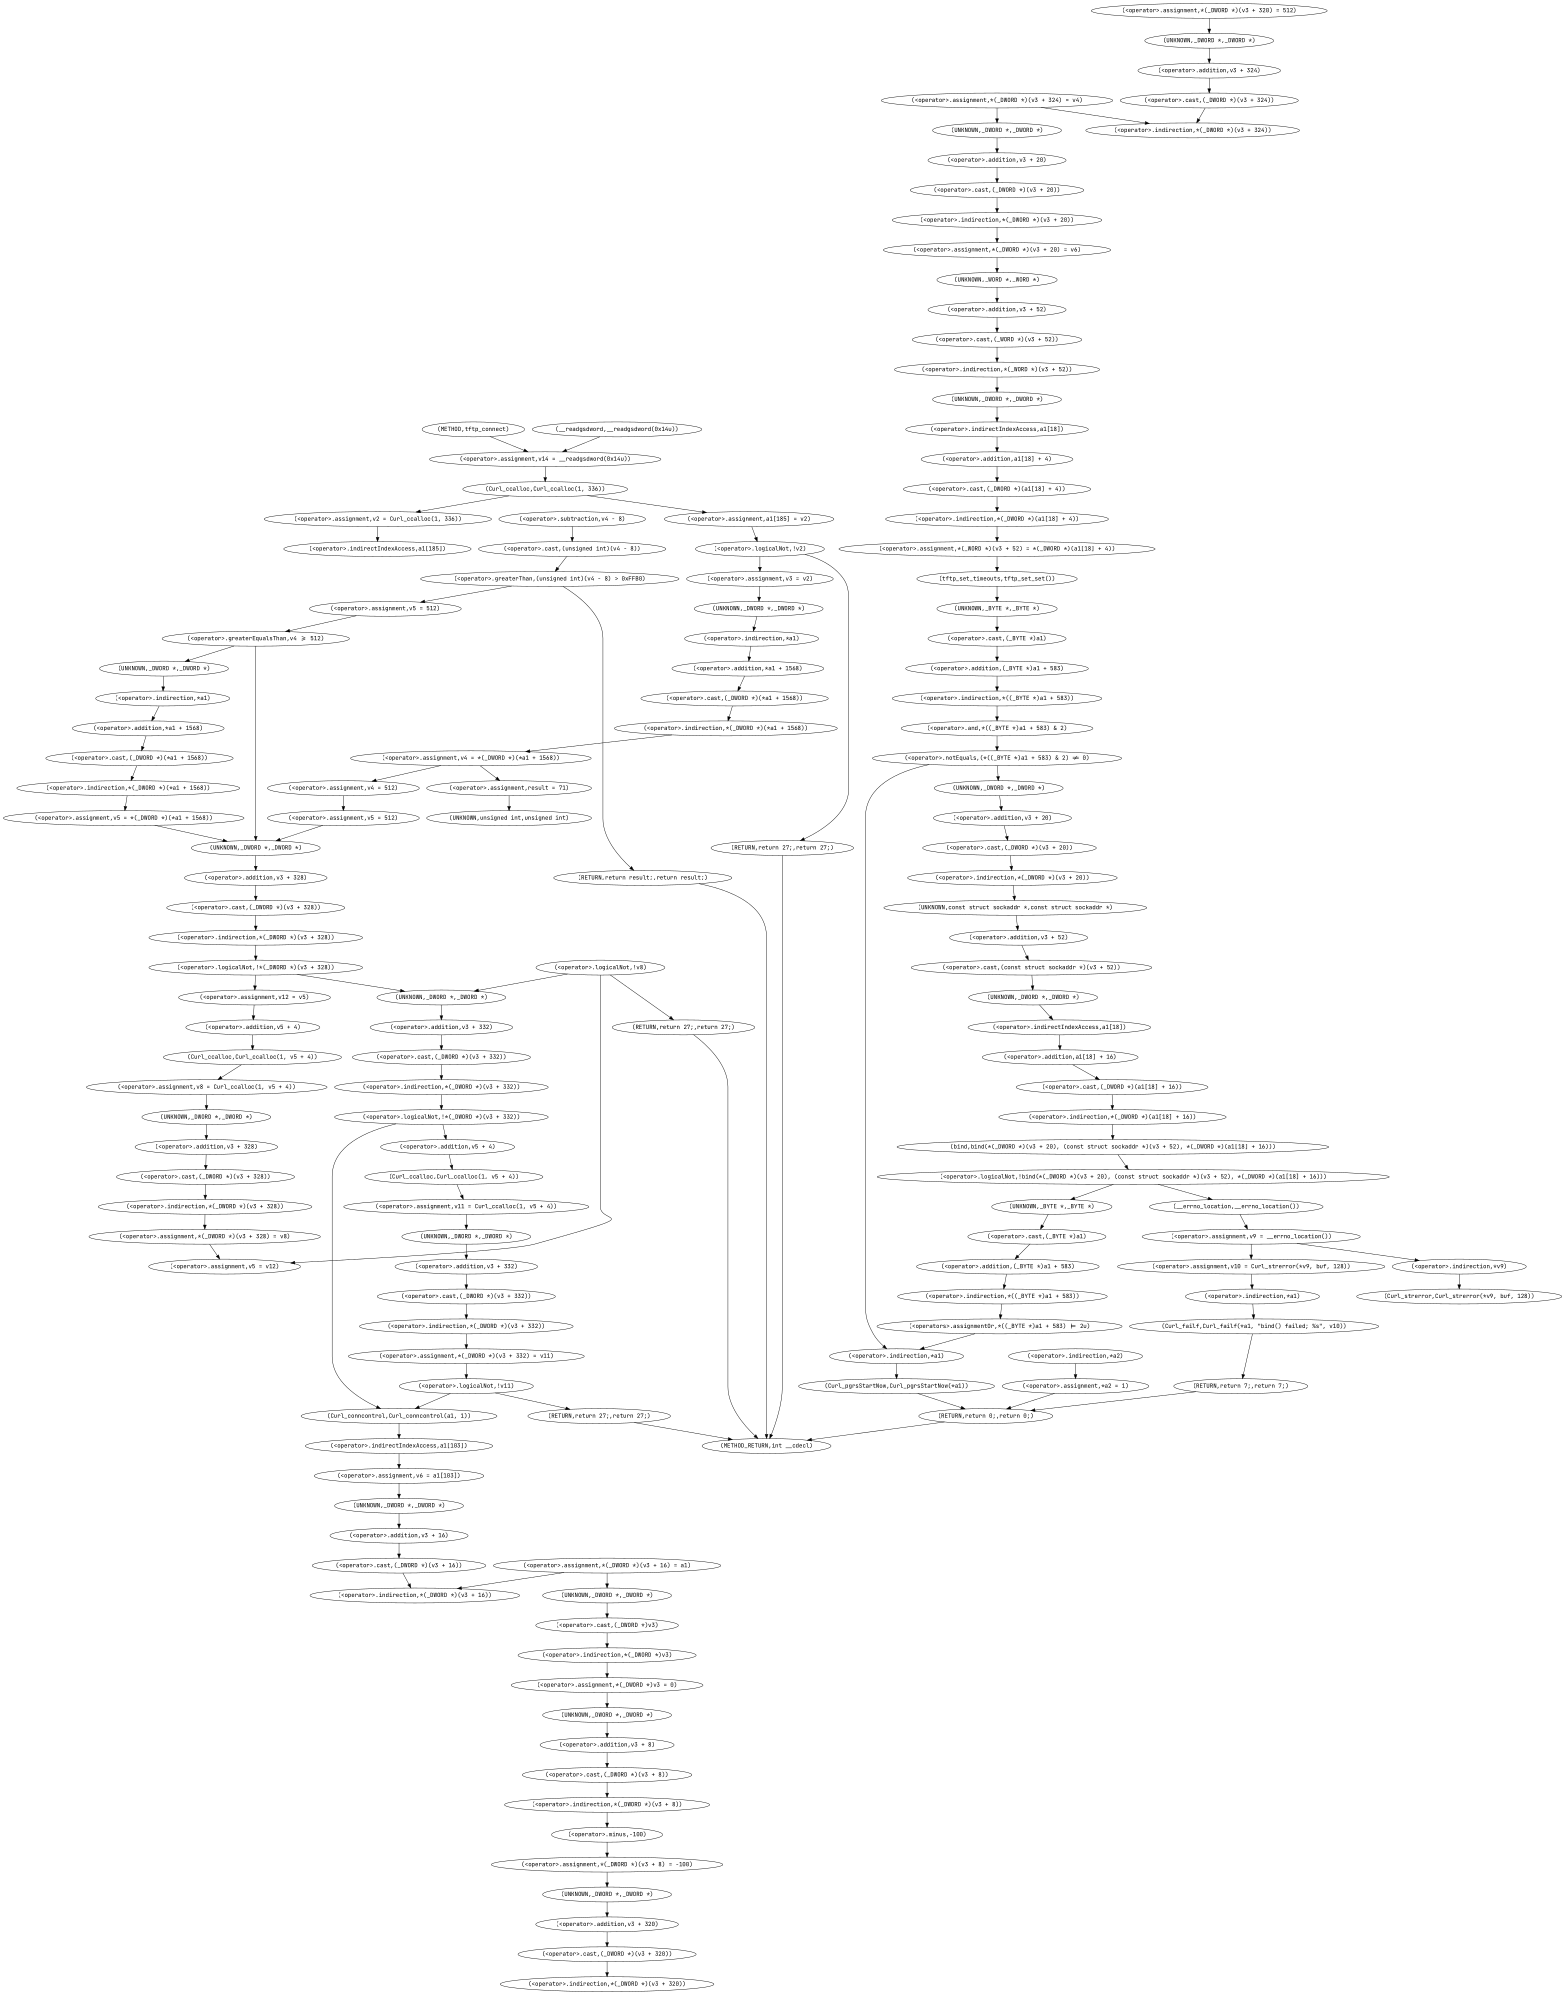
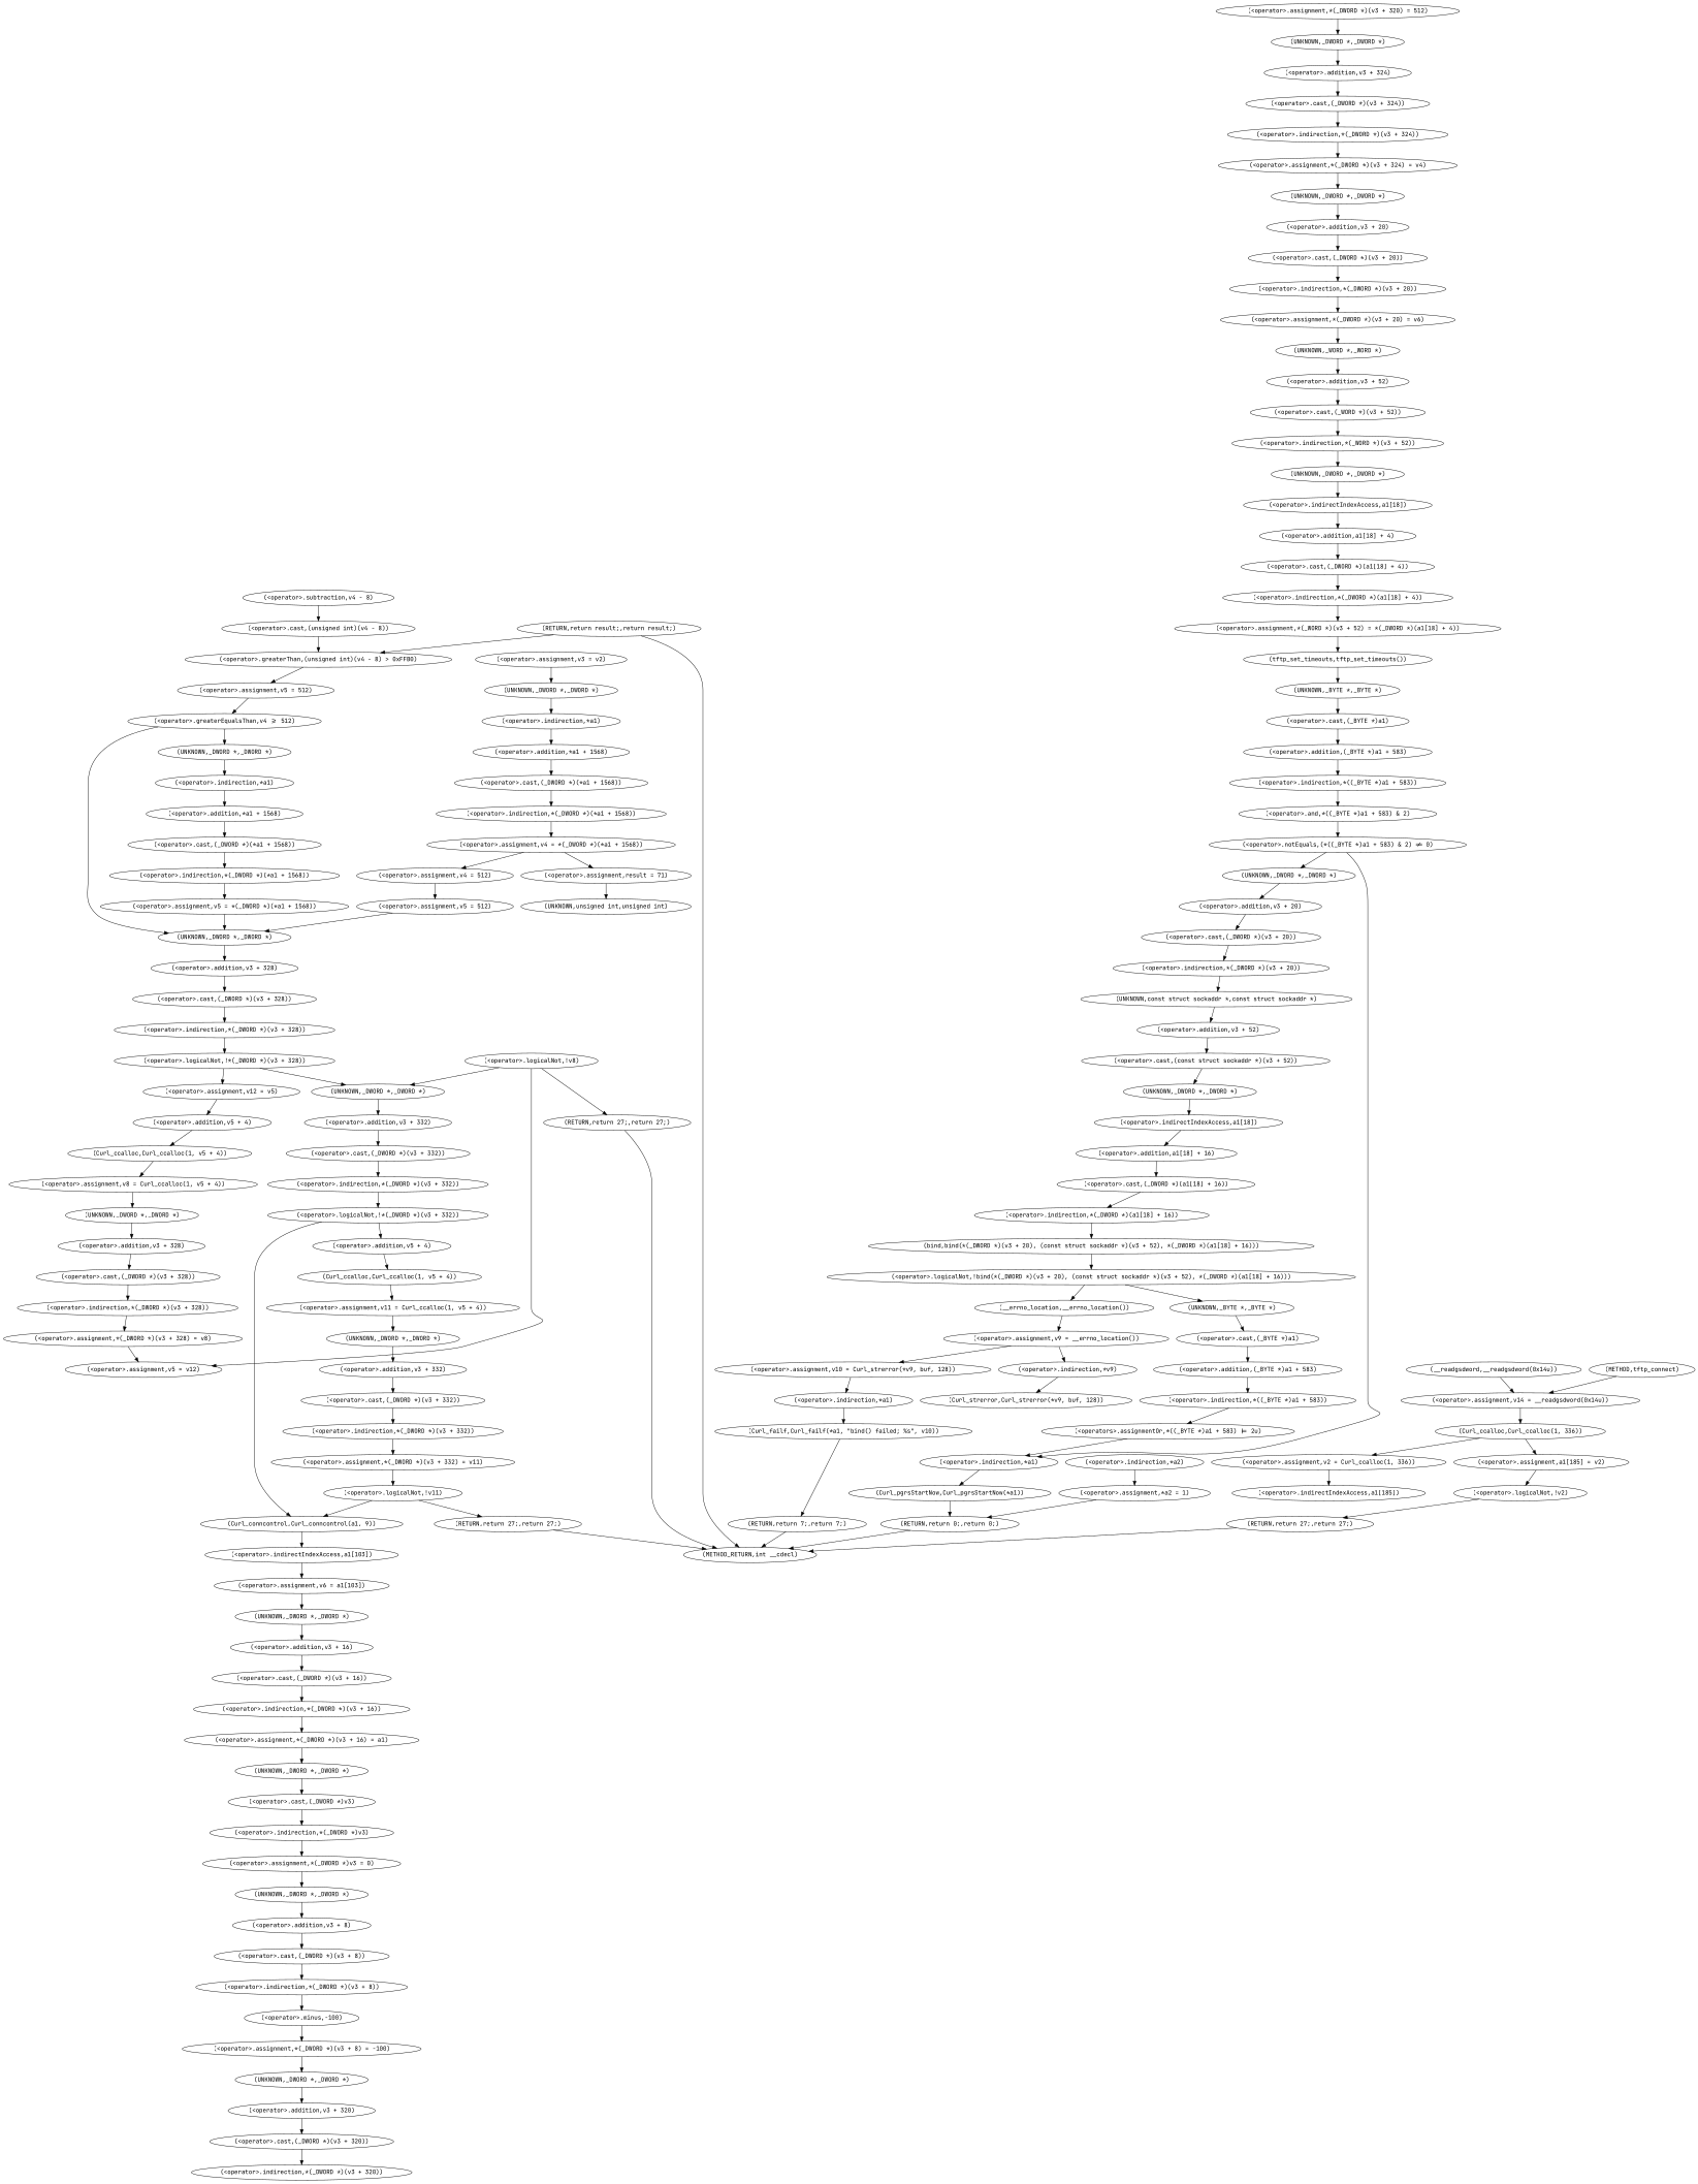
  digraph {
    fontname="JetBrains Mono"
    node [fontname="JetBrains Mono"]
    edge [fontname="JetBrains Mono"]
    n1 [label="(<operator>.assignment,v14 = __readgsdword(0x14u))"]
    n2 [label="(Curl_ccalloc,Curl_ccalloc(1, 336))"]
    n3 [label="(<operator>.assignment,v2 = Curl_ccalloc(1, 336))"]
    n4 [label="(<operator>.assignment,a1[185] = v2)"]
    n5 [label="(__readgsdword,__readgsdword(0x14u))"]
    n6 [label="(<operator>.indirectIndexAccess,a1[185])"]
    n7 [label="(<operator>.logicalNot,!v2)"]
    n8 [label="(RETURN,return 27;,return 27;)"]
    n9 [label="(<operator>.assignment,v3 = v2)"]
    n10 [label="(METHOD_RETURN,int __cdecl)"]
    n11 [label="(UNKNOWN,_DWORD *,_DWORD *)"]
    n12 [label="(<operator>.indirection,*a1)"]
    n13 [label="(<operator>.assignment,v4 = *(_DWORD *)(*a1 + 1568))"]
    n14 [label="(<operator>.assignment,result = 71)"]
    n15 [label="(<operator>.assignment,v4 = 512)"]
    n16 [label="(UNKNOWN,unsigned int,unsigned int)"]
    n17 [label="(<operator>.assignment,v5 = 512)"]
    n18 [label="(<operator>.indirection,*(_DWORD *)(*a1 + 1568))"]
    n19 [label="(<operator>.cast,(_DWORD *)(*a1 + 1568))"]
    n20 [label="(<operator>.addition,*a1 + 1568)"]
    n21 [label="(<operator>.greaterThan,(unsigned int)(v4 - 8) > 0xFFB0)"]
    n22 [label="(RETURN,return result;,return result;)"]
    n23 [label="(<operator>.assignment,v5 = 512)"]
    n24 [label="(<operator>.greaterEqualsThan,v4 >= 512)"]
    n25 [label="(<operator>.cast,(unsigned int)(v4 - 8))"]
    n26 [label="(<operator>.subtraction,v4 - 8)"]
    n27 [label="(UNKNOWN,_DWORD *,_DWORD *)"]
    n28 [label="(UNKNOWN,_DWORD *,_DWORD *)"]
    n29 [label="(<operator>.indirection,*a1)"]
    n30 [label="(<operator>.addition,v3 + 328)"]
    n31 [label="(<operator>.assignment,v5 = *(_DWORD *)(*a1 + 1568))"]
    n32 [label="(<operator>.indirection,*(_DWORD *)(*a1 + 1568))"]
    n33 [label="(<operator>.cast,(_DWORD *)(*a1 + 1568))"]
    n34 [label="(<operator>.addition,*a1 + 1568)"]
    n35 [label="(<operator>.logicalNot,!*(_DWORD *)(v3 + 328))"]
    n36 [label="(<operator>.assignment,v12 = v5)"]
    n37 [label="(UNKNOWN,_DWORD *,_DWORD *)"]
    n38 [label="(<operator>.addition,v5 + 4)"]
    n39 [label="(<operator>.addition,v3 + 332)"]
    n40 [label="(<operator>.indirection,*(_DWORD *)(v3 + 328))"]
    n41 [label="(<operator>.cast,(_DWORD *)(v3 + 328))"]
    n42 [label="(Curl_ccalloc,Curl_ccalloc(1, v5 + 4))"]
    n43 [label="(<operator>.assignment,v8 = Curl_ccalloc(1, v5 + 4))"]
    n44 [label="(UNKNOWN,_DWORD *,_DWORD *)"]
    n45 [label="(<operator>.addition,v3 + 328)"]
    n46 [label="(<operator>.assignment,*(_DWORD *)(v3 + 328) = v8)"]
    n47 [label="(<operator>.assignment,v5 = v12)"]
    n48 [label="(<operator>.indirection,*(_DWORD *)(v3 + 328))"]
    n49 [label="(<operator>.cast,(_DWORD *)(v3 + 328))"]
    n50 [label="(<operator>.logicalNot,!v8)"]
    n51 [label="(RETURN,return 27;,return 27;)"]
    n52 [label="(<operator>.logicalNot,!*(_DWORD *)(v3 + 332))"]
    n53 [label="(<operator>.addition,v5 + 4)"]
-   n54 [label="(Curl_conncontrol,Curl_conncontrol(a1, 1))"]
+   n54 [label="(Curl_conncontrol,Curl_conncontrol(a1, 9))"]
    n55 [label="(Curl_ccalloc,Curl_ccalloc(1, v5 + 4))"]
    n56 [label="(<operator>.indirectIndexAccess,a1[103])"]
    n57 [label="(<operator>.indirection,*(_DWORD *)(v3 + 332))"]
    n58 [label="(<operator>.cast,(_DWORD *)(v3 + 332))"]
    n59 [label="(<operator>.assignment,v11 = Curl_ccalloc(1, v5 + 4))"]
    n60 [label="(UNKNOWN,_DWORD *,_DWORD *)"]
    n61 [label="(<operator>.addition,v3 + 332)"]
    n62 [label="(<operator>.assignment,*(_DWORD *)(v3 + 332) = v11)"]
    n63 [label="(<operator>.logicalNot,!v11)"]
    n64 [label="(RETURN,return 27;,return 27;)"]
    n65 [label="(<operator>.indirection,*(_DWORD *)(v3 + 332))"]
    n66 [label="(<operator>.cast,(_DWORD *)(v3 + 332))"]
    n67 [label="(<operator>.assignment,v6 = a1[103])"]
    n68 [label="(UNKNOWN,_DWORD *,_DWORD *)"]
    n69 [label="(<operator>.addition,v3 + 16)"]
    n70 [label="(<operator>.assignment,*(_DWORD *)(v3 + 16) = a1)"]
    n71 [label="(UNKNOWN,_DWORD *,_DWORD *)"]
    n72 [label="(<operator>.cast,(_DWORD *)v3)"]
    n73 [label="(<operator>.indirection,*(_DWORD *)(v3 + 16))"]
    n74 [label="(<operator>.cast,(_DWORD *)(v3 + 16))"]
    n75 [label="(<operator>.assignment,*(_DWORD *)v3 = 0)"]
    n76 [label="(UNKNOWN,_DWORD *,_DWORD *)"]
    n77 [label="(<operator>.addition,v3 + 8)"]
    n78 [label="(<operator>.indirection,*(_DWORD *)v3)"]
    n79 [label="(<operator>.assignment,*(_DWORD *)(v3 + 8) = -100)"]
    n80 [label="(UNKNOWN,_DWORD *,_DWORD *)"]
    n81 [label="(<operator>.addition,v3 + 320)"]
    n82 [label="(<operator>.indirection,*(_DWORD *)(v3 + 8))"]
    n83 [label="(<operator>.minus,-100)"]
    n84 [label="(<operator>.cast,(_DWORD *)(v3 + 8))"]
    n85 [label="(<operator>.assignment,*(_DWORD *)(v3 + 320) = 512)"]
    n86 [label="(UNKNOWN,_DWORD *,_DWORD *)"]
    n87 [label="(<operator>.addition,v3 + 324)"]
    n88 [label="(<operator>.indirection,*(_DWORD *)(v3 + 320))"]
    n89 [label="(<operator>.cast,(_DWORD *)(v3 + 320))"]
    n90 [label="(<operator>.assignment,*(_DWORD *)(v3 + 324) = v4)"]
    n91 [label="(UNKNOWN,_DWORD *,_DWORD *)"]
    n92 [label="(<operator>.addition,v3 + 20)"]
    n93 [label="(<operator>.indirection,*(_DWORD *)(v3 + 324))"]
    n94 [label="(<operator>.cast,(_DWORD *)(v3 + 324))"]
    n95 [label="(<operator>.assignment,*(_DWORD *)(v3 + 20) = v6)"]
    n96 [label="(UNKNOWN,_WORD *,_WORD *)"]
    n97 [label="(<operator>.addition,v3 + 52)"]
    n98 [label="(<operator>.indirection,*(_DWORD *)(v3 + 20))"]
    n99 [label="(<operator>.cast,(_DWORD *)(v3 + 20))"]
    n100 [label="(<operator>.assignment,*(_WORD *)(v3 + 52) = *(_DWORD *)(a1[18] + 4))"]
-   n101 [label="(tftp_set_timeouts,tftp_set_set())"]
+   n101 [label="(tftp_set_timeouts,tftp_set_timeouts())"]
    n102 [label="(UNKNOWN,_BYTE *,_BYTE *)"]
    n103 [label="(<operator>.indirection,*(_WORD *)(v3 + 52))"]
    n104 [label="(UNKNOWN,_DWORD *,_DWORD *)"]
    n105 [label="(<operator>.indirectIndexAccess,a1[18])"]
    n106 [label="(<operator>.cast,(_WORD *)(v3 + 52))"]
    n107 [label="(<operator>.indirection,*(_DWORD *)(a1[18] + 4))"]
    n108 [label="(<operator>.cast,(_DWORD *)(a1[18] + 4))"]
    n109 [label="(<operator>.addition,a1[18] + 4)"]
    n110 [label="(<operator>.cast,(_BYTE *)a1)"]
    n111 [label="(<operator>.notEquals,(*((_BYTE *)a1 + 583) & 2) != 0)"]
    n112 [label="(<operator>.indirection,*a1)"]
    n113 [label="(UNKNOWN,_DWORD *,_DWORD *)"]
    n114 [label="(Curl_pgrsStartNow,Curl_pgrsStartNow(*a1))"]
    n115 [label="(<operator>.addition,v3 + 20)"]
    n116 [label="(<operator>.and,*((_BYTE *)a1 + 583) & 2)"]
    n117 [label="(<operator>.indirection,*((_BYTE *)a1 + 583))"]
    n118 [label="(<operator>.addition,(_BYTE *)a1 + 583)"]
    n119 [label="(RETURN,return 0;,return 0;)"]
    n120 [label="(<operator>.indirection,*a2)"]
    n121 [label="(<operator>.assignment,*a2 = 1)"]
    n122 [label="(<operator>.logicalNot,!bind(*(_DWORD *)(v3 + 20), (const struct sockaddr *)(v3 + 52), *(_DWORD *)(a1[18] + 16)))"]
    n123 [label="(UNKNOWN,_BYTE *,_BYTE *)"]
    n124 [label="(__errno_location,__errno_location())"]
    n125 [label="(<operator>.cast,(_BYTE *)a1)"]
    n126 [label="(<operator>.assignment,v9 = __errno_location())"]
    n127 [label="(bind,bind(*(_DWORD *)(v3 + 20), (const struct sockaddr *)(v3 + 52), *(_DWORD *)(a1[18] + 16)))"]
    n128 [label="(<operator>.indirection,*(_DWORD *)(v3 + 20))"]
    n129 [label="(UNKNOWN,const struct sockaddr *,const struct sockaddr *)"]
    n130 [label="(<operator>.addition,v3 + 52)"]
    n131 [label="(<operator>.cast,(_DWORD *)(v3 + 20))"]
    n132 [label="(<operator>.cast,(const struct sockaddr *)(v3 + 52))"]
    n133 [label="(UNKNOWN,_DWORD *,_DWORD *)"]
    n134 [label="(<operator>.indirectIndexAccess,a1[18])"]
    n135 [label="(<operator>.indirection,*(_DWORD *)(a1[18] + 16))"]
    n136 [label="(<operator>.cast,(_DWORD *)(a1[18] + 16))"]
    n137 [label="(<operator>.addition,a1[18] + 16)"]
    n138 [label="(<operators>.assignmentOr,*((_BYTE *)a1 + 583) |= 2u)"]
    n139 [label="(<operator>.indirection,*((_BYTE *)a1 + 583))"]
    n140 [label="(<operator>.addition,(_BYTE *)a1 + 583)"]
    n141 [label="(<operator>.indirection,*v9)"]
    n142 [label="(<operator>.assignment,v10 = Curl_strerror(*v9, buf, 128))"]
    n143 [label="(Curl_strerror,Curl_strerror(*v9, buf, 128))"]
    n144 [label="(<operator>.indirection,*a1)"]
    n145 [label="(Curl_failf,Curl_failf(*a1, \"bind() failed; %s\", v10))"]
    n146 [label="(RETURN,return 7;,return 7;)"]
    n147 [label="(METHOD,tftp_connect)"]
    n1 -> n2
    n2 -> n3
    n2 -> n4
    n3 -> n6
    n4 -> n7
    n5 -> n1
    n7 -> n8
-   n7 -> n9
    n8 -> n10
    n9 -> n11
    n11 -> n12
    n12 -> n20
    n13 -> n14
    n13 -> n15
    n14 -> n16
    n15 -> n17
    n17 -> n28
    n18 -> n13
    n19 -> n18
    n20 -> n19
-   n21 -> n22
+   n22 -> n21
    n21 -> n23
    n22 -> n10
    n23 -> n24
    n24 -> n27
    n24 -> n28
    n25 -> n21
    n26 -> n25
    n27 -> n29
    n28 -> n30
    n29 -> n34
    n30 -> n41
    n31 -> n28
    n32 -> n31
    n33 -> n32
    n34 -> n33
    n35 -> n36
    n35 -> n37
    n36 -> n38
    n37 -> n39
    n38 -> n42
    n39 -> n58
    n40 -> n35
    n41 -> n40
    n42 -> n43
    n43 -> n44
    n44 -> n45
    n45 -> n49
    n46 -> n47
    n48 -> n46
    n49 -> n48
    n50 -> n37
    n50 -> n47
    n50 -> n51
    n51 -> n10
    n52 -> n53
    n52 -> n54
    n53 -> n55
    n54 -> n56
    n55 -> n59
    n56 -> n67
    n57 -> n52
    n58 -> n57
    n59 -> n60
    n60 -> n61
    n61 -> n66
    n62 -> n63
    n63 -> n54
    n63 -> n64
    n64 -> n10
    n65 -> n62
    n66 -> n65
    n67 -> n68
    n68 -> n69
    n69 -> n74
    n70 -> n71
    n71 -> n72
    n72 -> n78
-   n70 -> n73
+   n73 -> n70
    n74 -> n73
    n75 -> n76
    n76 -> n77
    n77 -> n84
    n78 -> n75
    n79 -> n80
    n80 -> n81
    n81 -> n89
    n82 -> n83
    n83 -> n79
    n84 -> n82
    n85 -> n86
    n86 -> n87
    n87 -> n94
    n89 -> n88
    n90 -> n91
    n91 -> n92
    n92 -> n99
-   n90 -> n93
+   n93 -> n90
    n94 -> n93
    n95 -> n96
    n96 -> n97
    n97 -> n106
    n98 -> n95
    n99 -> n98
    n100 -> n101
    n101 -> n102
    n102 -> n110
    n103 -> n104
    n104 -> n105
    n105 -> n109
    n106 -> n103
    n107 -> n100
    n108 -> n107
    n109 -> n108
    n110 -> n118
    n111 -> n112
    n111 -> n113
    n112 -> n114
    n113 -> n115
    n114 -> n119
    n115 -> n131
    n116 -> n111
    n117 -> n116
    n118 -> n117
    n119 -> n10
    n120 -> n121
    n121 -> n119
    n122 -> n123
    n122 -> n124
    n123 -> n125
    n124 -> n126
    n125 -> n140
    n126 -> n141
    n126 -> n142
    n127 -> n122
    n128 -> n129
    n129 -> n130
    n130 -> n132
    n131 -> n128
    n132 -> n133
    n133 -> n134
    n134 -> n137
    n135 -> n127
    n136 -> n135
    n137 -> n136
    n138 -> n112
    n139 -> n138
    n140 -> n139
    n141 -> n143
    n142 -> n144
    n144 -> n145
    n145 -> n146
-   n146 -> n119
+   n146 -> n10
    n147 -> n1
  }
